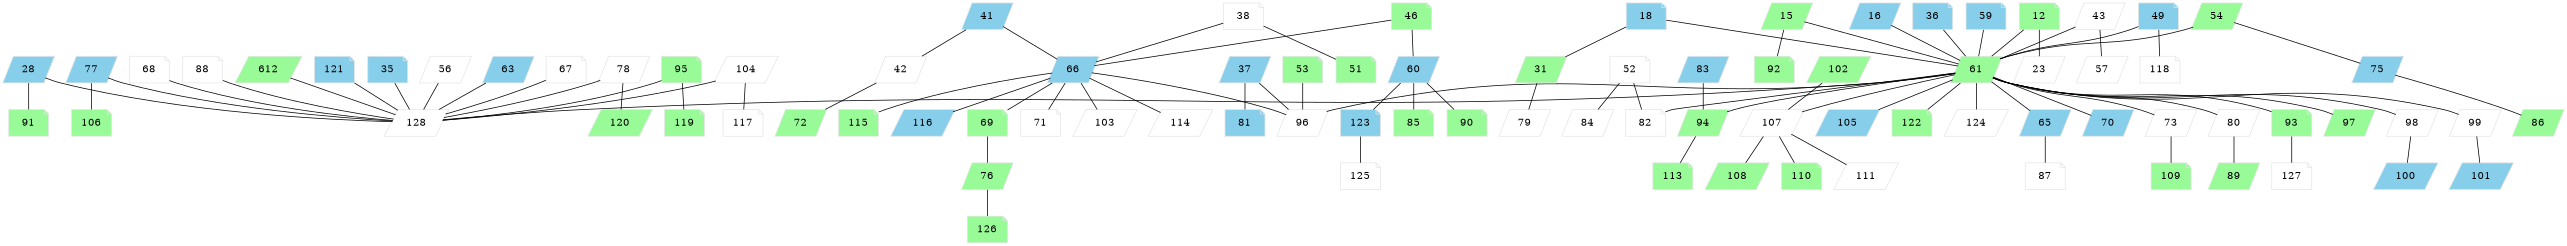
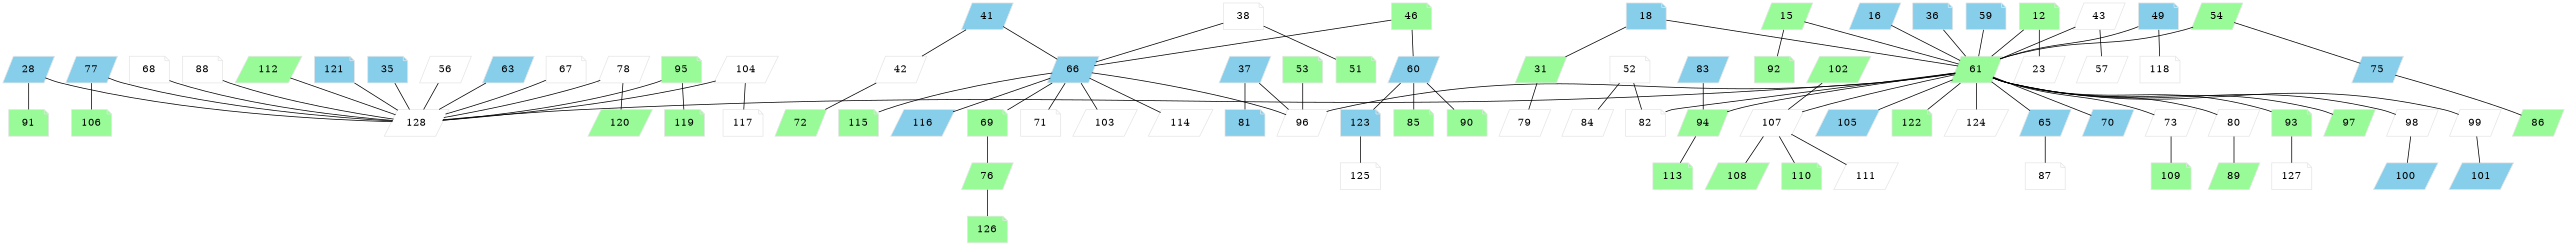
  graph {
    node [color=gray90 fillcolor=palegreen shape=parallelogram style=filled]
    61 [super="+5+9+33+12"]
    128 [fillcolor=white super="+29+58+48+47+44"]
    96 [fillcolor=white super="+3+10+50"]
    82 [fillcolor=white shape=note super="+20"]
    65 [fillcolor=skyblue super="+62"]
    70 [fillcolor=skyblue]
    73 [fillcolor=white]
    80 [fillcolor=white]
    93 [shape=note]
    94 [super="+74"]
    97
    98 [fillcolor=white super="+40"]
    99 [fillcolor=white]
    105 [fillcolor=skyblue]
    107 [fillcolor=white super="+19+64"]
    122 [shape=note]
    124 [fillcolor=white]
    15
    92 [shape=note]
    16 [fillcolor=skyblue]
    18 [fillcolor=skyblue shape=note]
    31
    79 [fillcolor=white]
    n24 [label=12 shape=note]
    23 [fillcolor=white]
    28 [fillcolor=skyblue]
    91 [shape=note]
    35 [fillcolor=skyblue shape=note]
    36 [fillcolor=skyblue shape=note]
    37 [fillcolor=skyblue]
    81 [fillcolor=skyblue shape=note]
    38 [fillcolor=white shape=note]
    51 [shape=note]
    66 [fillcolor=skyblue super="+30+45+24+27"]
    69 [shape=note]
    71 [fillcolor=white shape=note]
    103 [fillcolor=white]
    114 [fillcolor=white]
    115 [shape=note]
    116 [fillcolor=skyblue]
    41 [fillcolor=skyblue]
    42 [fillcolor=white]
    72
    43 [fillcolor=white]
    57 [fillcolor=white]
    46 [shape=note]
    60 [fillcolor=skyblue]
    85 [shape=note]
    90 [shape=note]
    123 [fillcolor=skyblue shape=note]
    49 [fillcolor=skyblue shape=note]
    118 [fillcolor=white shape=note]
    52 [fillcolor=white shape=note]
    84 [fillcolor=white]
    53 [shape=note]
    54
    75 [fillcolor=skyblue]
    86
    56 [fillcolor=white]
    59 [fillcolor=skyblue shape=note]
    125 [fillcolor=white shape=note]
    87 [fillcolor=white shape=note]
    109 [shape=note]
    89
    127 [fillcolor=white shape=note]
    113 [shape=note]
    100 [fillcolor=skyblue]
    101 [fillcolor=skyblue]
    108
    110 [shape=note]
    111 [fillcolor=white]
    63 [fillcolor=skyblue]
    76
    67 [fillcolor=white shape=note]
    68 [fillcolor=white shape=note]
    126 [shape=note]
    77 [fillcolor=skyblue]
    106 [shape=note]
    78 [fillcolor=white]
    120
    83 [fillcolor=skyblue]
    88 [fillcolor=white shape=note]
    95 [shape=note]
    119 [shape=note]
    102
    104 [fillcolor=white]
    117 [fillcolor=white shape=note]
-   112 [label=612]
+   112
    121 [fillcolor=skyblue shape=note]
    61 -- 128
    61 -- 96
    61 -- 82
    61 -- 65
    61 -- 70
    61 -- 73
    61 -- 80
    61 -- 93
    61 -- 94
    61 -- 97
    61 -- 98
    61 -- 99
    61 -- 105
    61 -- 107
    61 -- 122
    61 -- 124
    65 -- 87
    73 -- 109
    80 -- 89
    93 -- 127
    94 -- 113
    98 -- 100
    99 -- 101
    107 -- 108
    107 -- 110
    107 -- 111
    15 -- 61
    15 -- 92
    16 -- 61
    18 -- 61
    18 -- 31
    31 -- 79
    n24 -- 61
    n24 -- 23
    28 -- 128
    28 -- 91
    35 -- 128
    36 -- 61
    37 -- 96
    37 -- 81
    38 -- 51
    38 -- 66
    66 -- 96
    66 -- 69
    66 -- 71
    66 -- 103
    66 -- 114
    66 -- 115
    66 -- 116
    69 -- 76
    41 -- 66
    41 -- 42
    42 -- 72
    43 -- 61
    43 -- 57
    46 -- 66
    46 -- 60
    60 -- 85
    60 -- 90
    60 -- 123
    123 -- 125
    49 -- 61
    49 -- 118
    52 -- 82
    52 -- 84
    53 -- 96
    54 -- 61
    54 -- 75
    75 -- 86
    56 -- 128
    59 -- 61
    63 -- 128
    76 -- 126
    67 -- 128
    68 -- 128
    77 -- 128
    77 -- 106
    78 -- 128
    78 -- 120
    83 -- 94
    88 -- 128
    95 -- 128
    95 -- 119
    102 -- 107
    104 -- 128
    104 -- 117
    112 -- 128
    121 -- 128
  }
